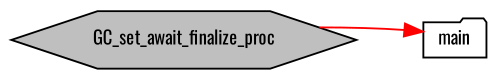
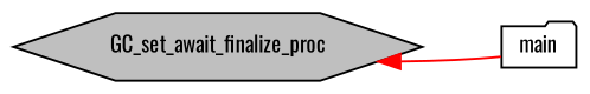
  digraph {
    rankdir=LR
    fontname=Oswald
    node [color=black fontname=Oswald fontsize=10 style=filled]
    n1 [fillcolor=grey75 fontcolor=black height=0.2 label=GC_set_await_finalize_proc shape=hexagon width=0.4]
    n2 [fillcolor=white height=0.2 label=main shape=folder width=0.4]
-   n2 -> n1 [color=red dir=back fontname=Oswald fontsize=10 labelfontname=Helvetica labelfontsize=10 style=solid]
+   n1 -> n2 [color=red dir=back fontname=Oswald fontsize=10 labelfontname=Helvetica labelfontsize=10 style=solid]
  }
